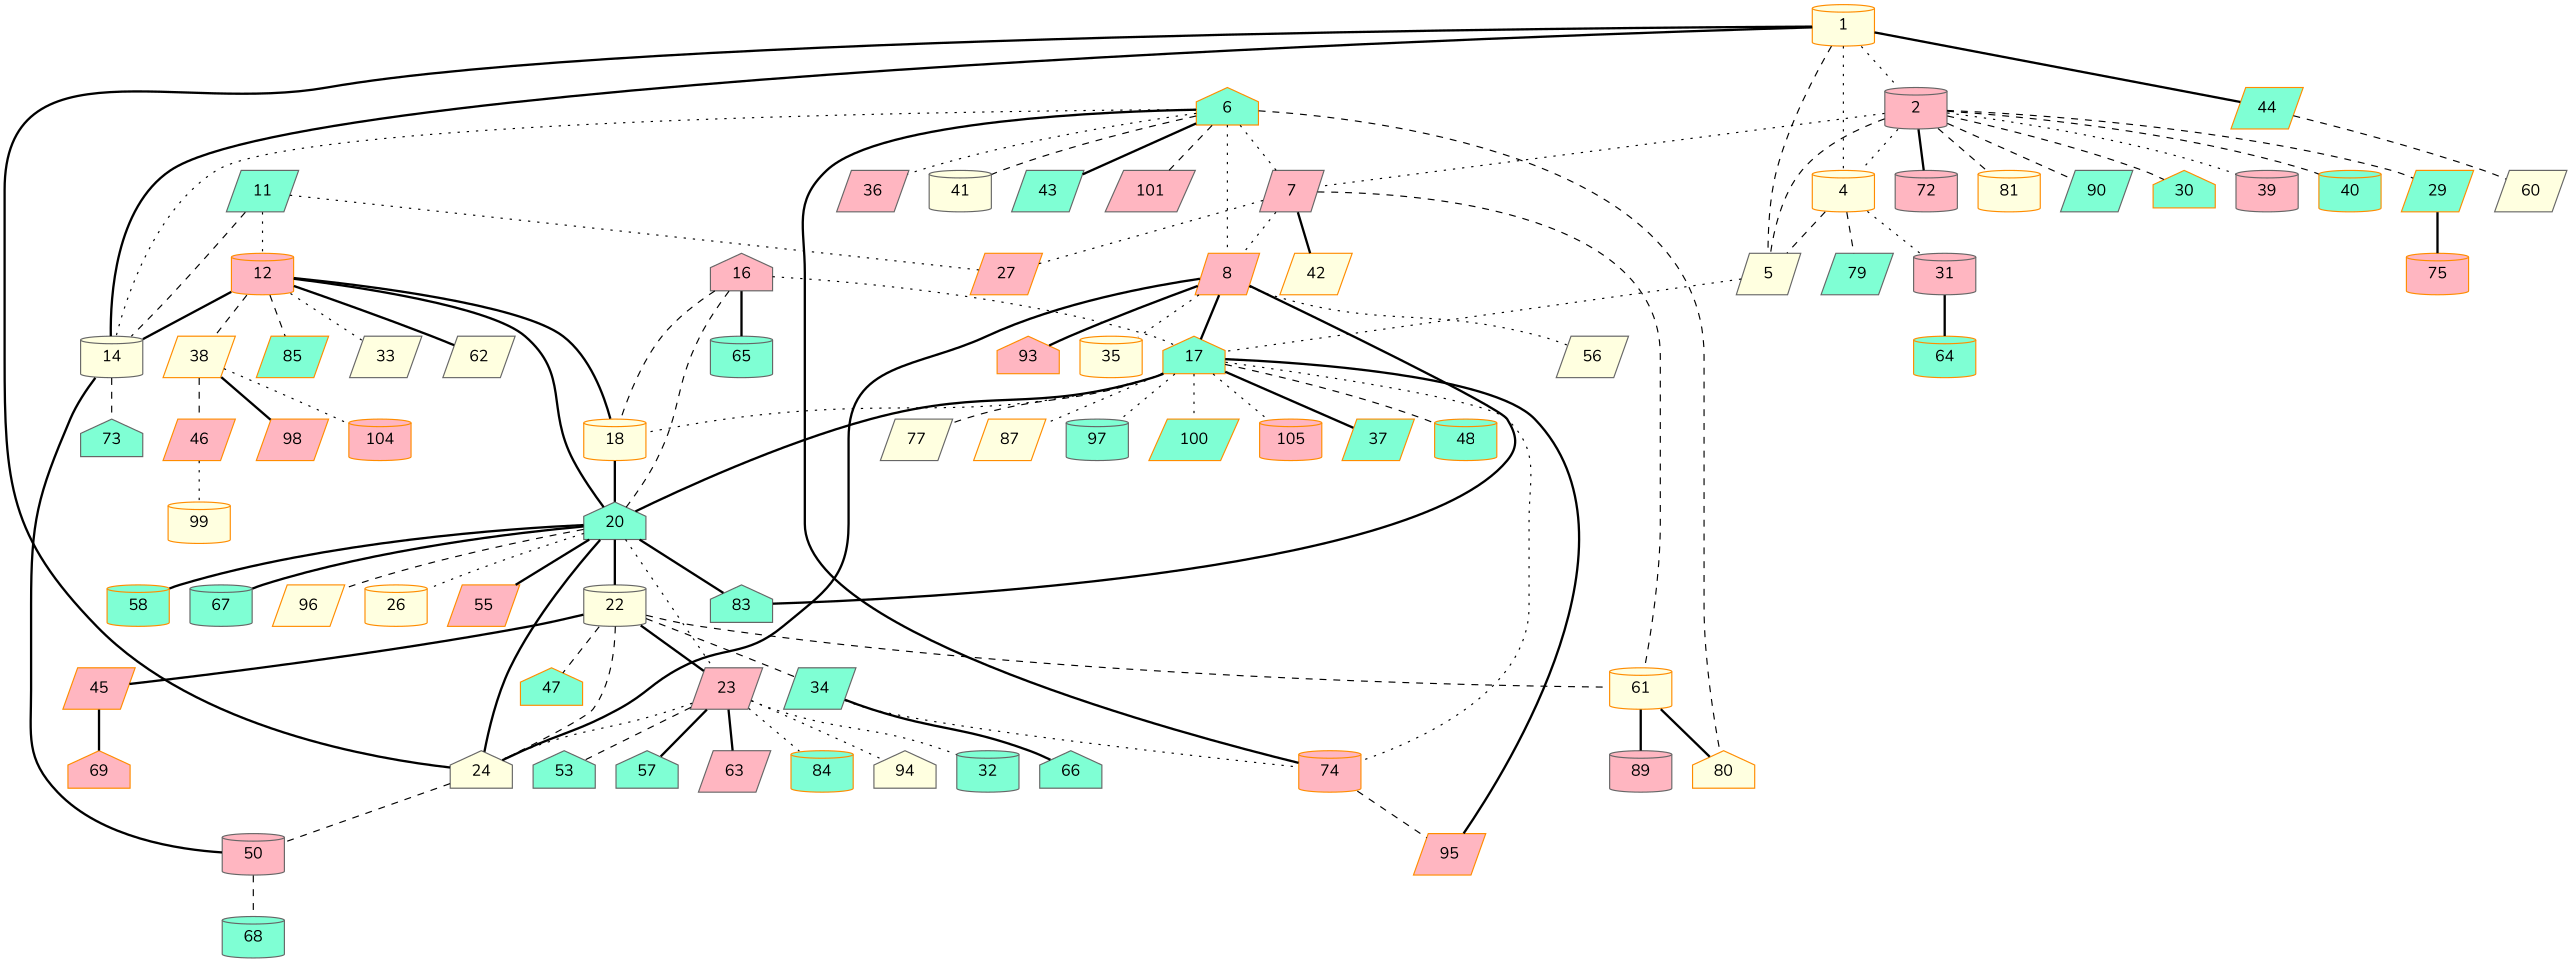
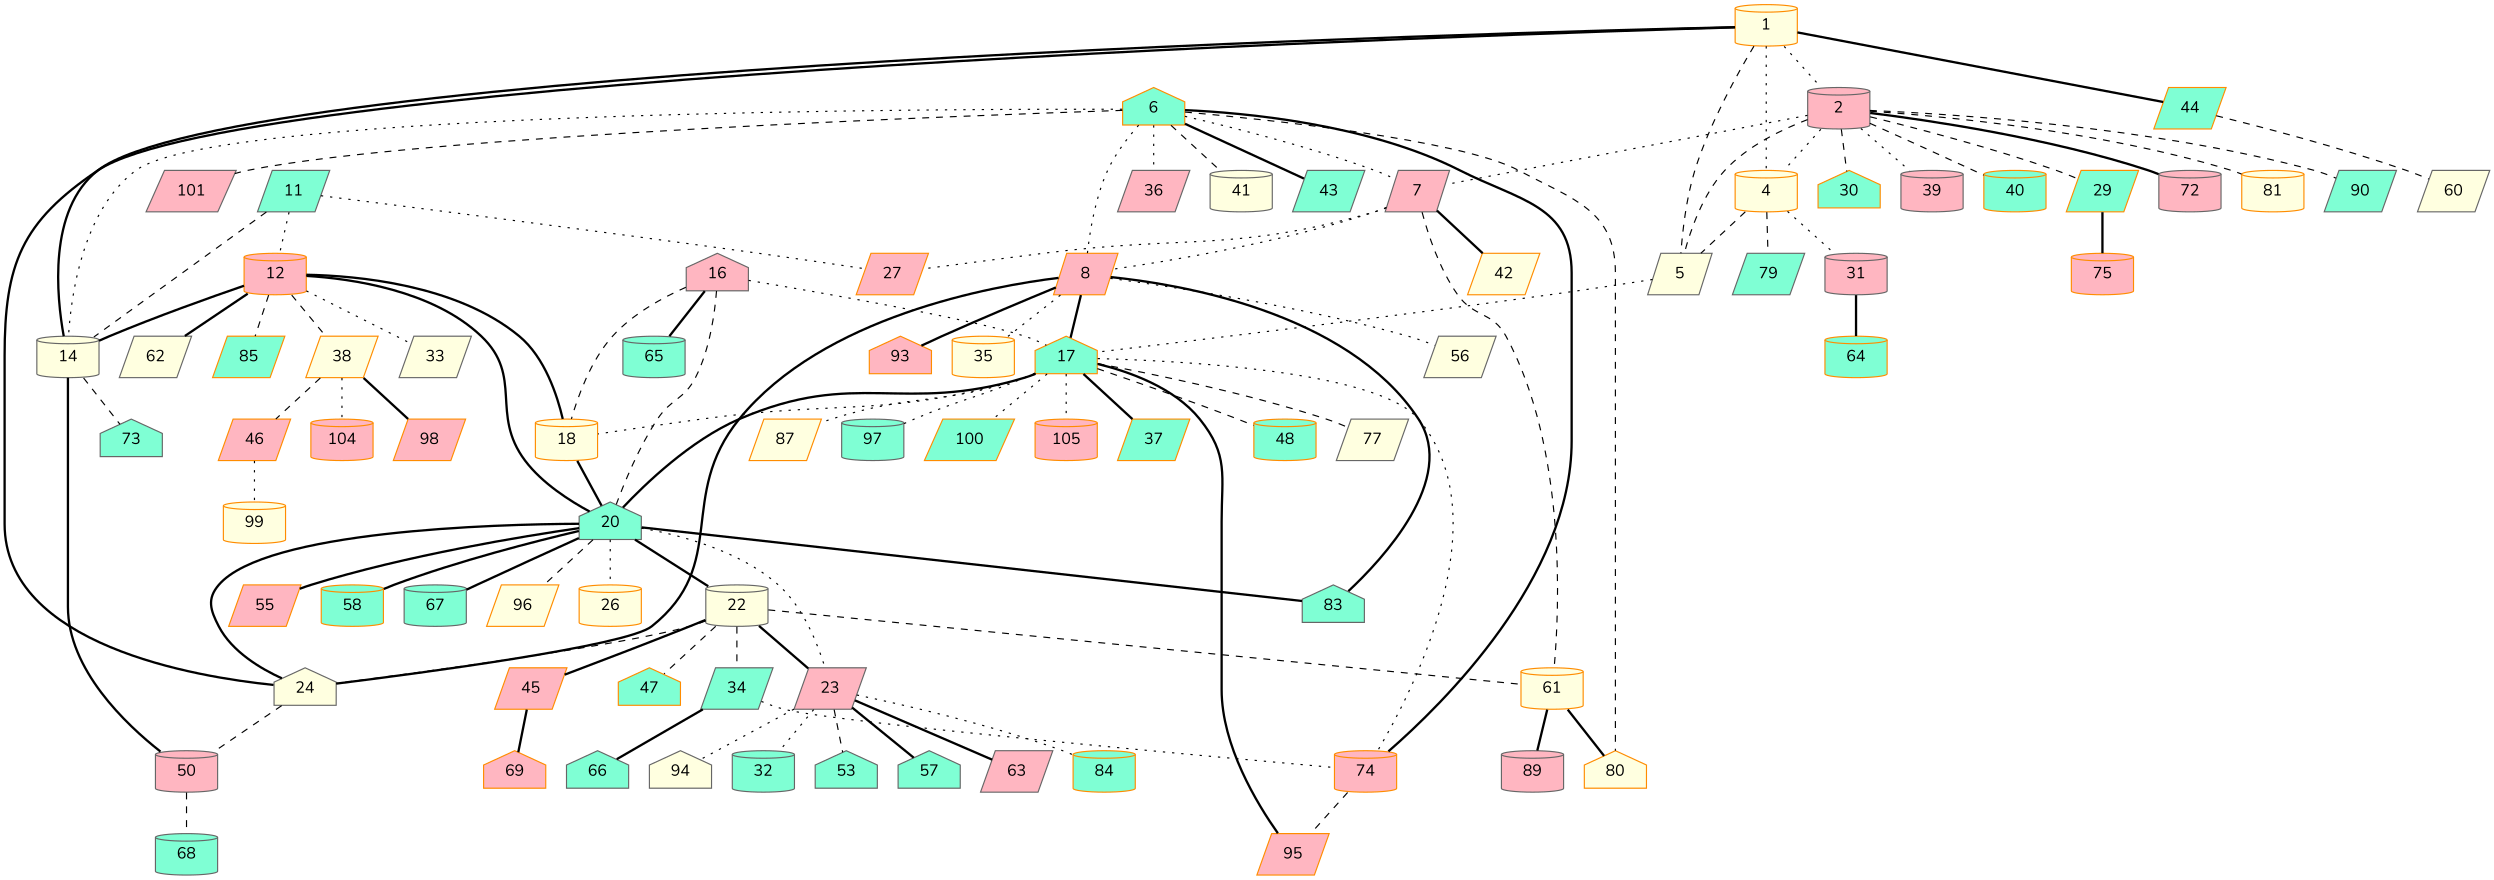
  graph {
    fontname=Nunito
    node [color=darkorange fillcolor=aquamarine fontname=Nunito shape=cylinder style=filled]
    edge [fontname=Nunito style=bold]
    1 [fillcolor=lightyellow super="+76"]
    2 [color=gray40 fillcolor=lightpink super="+3"]
    4 [fillcolor=lightyellow super="+88"]
    5 [color=gray40 fillcolor=lightyellow shape=parallelogram super="+103"]
    14 [color=gray40 fillcolor=lightyellow super="+15"]
    24 [color=gray40 fillcolor=lightyellow shape=house super="+91"]
    44 [shape=parallelogram]
    7 [color=gray40 fillcolor=lightpink shape=parallelogram super="+78"]
    29 [shape=parallelogram super="+59"]
    30 [shape=house]
    39 [color=gray40 fillcolor=lightpink super="+70"]
    40
    72 [color=gray40 fillcolor=lightpink]
    81 [fillcolor=lightyellow]
    90 [color=gray40 shape=parallelogram]
    31 [color=gray40 fillcolor=lightpink]
    79 [color=gray40 shape=parallelogram]
    17 [shape=house super="+19"]
    50 [color=gray40 fillcolor=lightpink super="+52"]
    73 [color=gray40 shape=house]
    60 [color=gray40 fillcolor=lightyellow shape=parallelogram]
    8 [fillcolor=lightpink shape=parallelogram super="+9"]
    27 [fillcolor=lightpink shape=parallelogram]
    42 [fillcolor=lightyellow shape=parallelogram]
    61 [fillcolor=lightyellow super="+106"]
    75 [fillcolor=lightpink]
    64
    74 [fillcolor=lightpink super="+92"]
    18 [fillcolor=lightyellow super="+28"]
    20 [color=gray40 shape=house super="+21"]
    37 [shape=parallelogram]
    48
    77 [color=gray40 fillcolor=lightyellow shape=parallelogram]
    87 [fillcolor=lightyellow shape=parallelogram]
    95 [fillcolor=lightpink shape=parallelogram]
    97 [color=gray40]
    100 [shape=parallelogram]
    105 [fillcolor=lightpink]
    6 [shape=house super="+10"]
    36 [color=gray40 fillcolor=lightpink shape=parallelogram]
    41 [color=gray40 fillcolor=lightyellow]
    43 [color=gray40 shape=parallelogram]
    80 [fillcolor=lightyellow shape=house]
    101 [color=gray40 fillcolor=lightpink shape=parallelogram]
    35 [fillcolor=lightyellow]
    56 [color=gray40 fillcolor=lightyellow shape=parallelogram]
    83 [color=gray40 shape=house]
    93 [fillcolor=lightpink shape=house]
    89 [color=gray40 fillcolor=lightpink]
    11 [color=gray40 shape=parallelogram super="+49"]
    12 [fillcolor=lightpink super="+13"]
    33 [color=gray40 fillcolor=lightyellow shape=parallelogram super="+71"]
    38 [fillcolor=lightyellow shape=parallelogram super="+102"]
    62 [color=gray40 fillcolor=lightyellow shape=parallelogram]
    85 [shape=parallelogram]
    22 [color=gray40 fillcolor=lightyellow super="+25"]
    23 [color=gray40 fillcolor=lightpink shape=parallelogram super="+82"]
    26 [fillcolor=lightyellow]
    55 [fillcolor=lightpink shape=parallelogram super="+86"]
    58
    67 [color=gray40]
    96 [fillcolor=lightyellow shape=parallelogram]
    46 [fillcolor=lightpink shape=parallelogram super="+107"]
    98 [fillcolor=lightpink shape=parallelogram]
    104 [fillcolor=lightpink]
    68 [color=gray40]
    16 [color=gray40 fillcolor=lightpink shape=house super="+51"]
    65 [color=gray40]
    34 [color=gray40 shape=parallelogram super="+54"]
    45 [fillcolor=lightpink shape=parallelogram]
    47 [shape=house]
    32 [color=gray40]
    53 [color=gray40 shape=house]
    57 [color=gray40 shape=house]
    63 [color=gray40 fillcolor=lightpink shape=parallelogram]
    84
    94 [color=gray40 fillcolor=lightyellow shape=house]
    66 [color=gray40 shape=house]
    69 [fillcolor=lightpink shape=house]
    99 [fillcolor=lightyellow]
    1 -- 2 [style=dotted weight=2]
    1 -- 4 [style=dotted]
    1 -- 5 [style=dashed]
    1 -- 14
    1 -- 24
    1 -- 44
    2 -- 4 [style=dotted weight=2]
    2 -- 5 [style=dashed weight=2]
    2 -- 7 [style=dotted]
    2 -- 29 [style=dashed]
    2 -- 30 [style=dashed]
    2 -- 39 [style=dotted]
    2 -- 40 [style=dashed]
    2 -- 72
    2 -- 81 [style=dashed]
    2 -- 90 [style=dashed]
    4 -- 5 [style=dashed]
    4 -- 31 [style=dotted]
    4 -- 79 [style=dashed]
    5 -- 17 [style=dotted]
    14 -- 50
    14 -- 73 [style=dashed]
    24 -- 50 [style=dashed]
    44 -- 60 [style=dashed]
    7 -- 8 [style=dotted weight=2]
    7 -- 27 [style=dotted]
    7 -- 42
    7 -- 61 [style=dashed]
    29 -- 75
    31 -- 64
    17 -- 74 [style=dotted]
    17 -- 18 [style=dotted weight=2]
    17 -- 20 [weight=2]
    17 -- 37
    17 -- 48 [style=dashed]
    17 -- 77 [style=dashed]
    17 -- 87 [style=dotted]
    17 -- 95
    17 -- 97 [style=dotted]
    17 -- 100 [style=dotted]
    17 -- 105 [style=dotted]
    50 -- 68 [style=dashed]
    8 -- 24
    8 -- 17
    8 -- 35 [style=dotted]
    8 -- 56 [style=dotted]
    8 -- 83
    8 -- 93
    61 -- 80
    61 -- 89
    74 -- 95 [style=dashed]
    18 -- 20
    20 -- 24
    20 -- 83
    20 -- 22 [weight=2]
    20 -- 23 [style=dotted]
    20 -- 26 [style=dotted]
    20 -- 55
    20 -- 58
    20 -- 67
    20 -- 96 [style=dashed]
    6 -- 14 [style=dotted]
    6 -- 7 [style=dotted weight=2]
    6 -- 8 [style=dotted weight=4]
    6 -- 74
    6 -- 36 [style=dotted]
    6 -- 41 [style=dashed]
    6 -- 43
    6 -- 80 [style=dashed]
    6 -- 101 [style=dashed]
    11 -- 14 [style=dashed weight=2]
    11 -- 27 [style=dotted]
    11 -- 12 [style=dotted weight=2]
    12 -- 14 [weight=4]
    12 -- 18
    12 -- 20
    12 -- 33 [style=dotted]
    12 -- 38 [style=dashed]
    12 -- 62
    12 -- 85 [style=dashed]
    38 -- 46 [style=dashed]
    38 -- 98
    38 -- 104 [style=dotted]
    22 -- 24 [style=dashed weight=2]
    22 -- 61 [style=dashed]
    22 -- 23 [weight=2]
    22 -- 34 [style=dashed]
    22 -- 45
    22 -- 47 [style=dashed]
-   23 -- 24 [style=dotted]
    23 -- 32 [style=dotted]
    23 -- 53 [style=dashed]
    23 -- 57
    23 -- 63
    23 -- 84 [style=dotted]
    23 -- 94 [style=dotted]
    46 -- 99 [style=dotted]
    16 -- 17 [style=dotted weight=2]
    16 -- 18 [style=dashed]
    16 -- 20 [style=dashed]
    16 -- 65
    34 -- 74 [style=dotted]
    34 -- 66
    45 -- 69
  }
